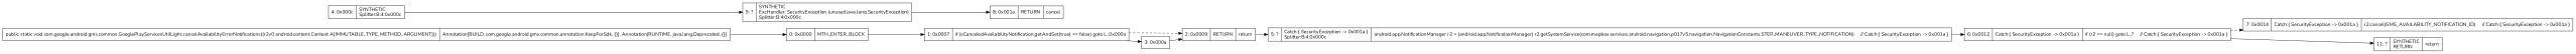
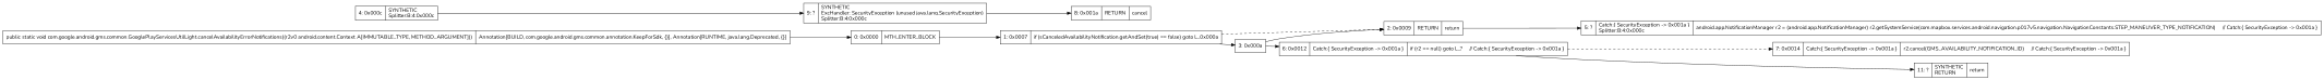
  digraph {
    fontname=Nunito
    rankdir=LR
    node [fontname=Nunito shape=record]
    edge [fontname=Nunito]
    n1 [label="{0\:\ 0x0000|MTH_ENTER_BLOCK\l}"]
    n2 [label="{1\:\ 0x0007|if (sCanceledAvailabilityNotification.getAndSet(true) == false) goto L_0x000a\l}"]
    n3 [label="{2\:\ 0x0009|RETURN\l|return\l}"]
    n4 [label="{3\:\ 0x000a}"]
    n5 [label="{5\:\ ?|Catch:\{ SecurityException \-\> 0x001a \}\lSplitter:B:4:0x000c\l|android.app.NotificationManager r2 = (android.app.NotificationManager) r2.getSystemService(com.mapbox.services.android.navigation.p017v5.navigation.NavigationConstants.STEP_MANEUVER_TYPE_NOTIFICATION)     \/\/ Catch:\{ SecurityException \-\> 0x001a \}\l}"]
    n6 [label="{4\:\ 0x000c|SYNTHETIC\lSplitter:B:4:0x000c\l}"]
    n7 [label="{9\:\ ?|SYNTHETIC\lExcHandler: SecurityException (unused java.lang.SecurityException)\lSplitter:B:4:0x000c\l}"]
    n8 [label="{6\:\ 0x0012|Catch:\{ SecurityException \-\> 0x001a \}\l|if (r2 == null) goto L_?     \/\/ Catch:\{ SecurityException \-\> 0x001a \}\l}"]
    n9 [label="{8\:\ 0x001a|RETURN\l|cancel\l}"]
    n10 [label="{7\:\ 0x0014|Catch:\{ SecurityException \-\> 0x001a \}\l|r2.cancel(GMS_AVAILABILITY_NOTIFICATION_ID)     \/\/ Catch:\{ SecurityException \-\> 0x001a \}\l}"]
    n11 [label="{11\:\ ?|SYNTHETIC\lRETURN\l|return\l}"]
    n12 [label="{public static void com.google.android.gms.common.GooglePlayServicesUtilLight.cancelAvailabilityErrorNotifications((r2v0 android.content.Context A[IMMUTABLE_TYPE, METHOD_ARGUMENT]))  | Annotation[BUILD, com.google.android.gms.common.annotation.KeepForSdk, \{\}], Annotation[RUNTIME, java.lang.Deprecated, \{\}]\l}"]
    n1 -> n2
    n2 -> n3 [style=dashed]
    n2 -> n4
    n3 -> n5
    n4 -> n3
-   n5 -> n8
+   n4 -> n8
    n6 -> n7
    n7 -> n9
    n8 -> n10 [style=dashed]
    n8 -> n11
    n12 -> n1
  }
